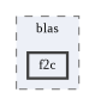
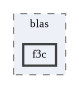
  digraph {
    compound=true
    fontname="Liberation Serif"
-   n1 [color=grey25 fillcolor="#edf0f7" fontname="Liberation Serif" fontsize=10 height=0.2 label=f2c shape=box style="filled,bold" width=0.4]
+   n1 [color=grey25 fillcolor="#edf0f7" fontname="Liberation Serif" fontsize=10 height=0.2 label=f3c shape=box style="filled,bold" width=0.4]
    subgraph cluster_1 {
      bgcolor="#edf0f7"
      fontsize=10
      label=blas
      pencolor=grey50
      style="filled,dashed"
      n1
    }
  }
